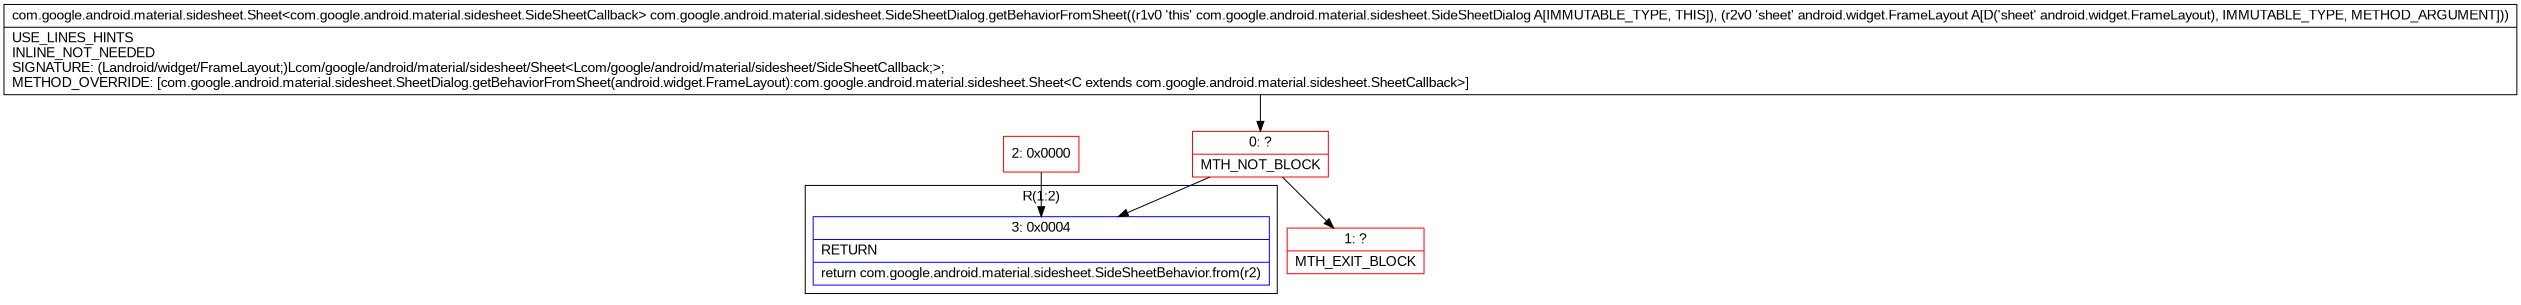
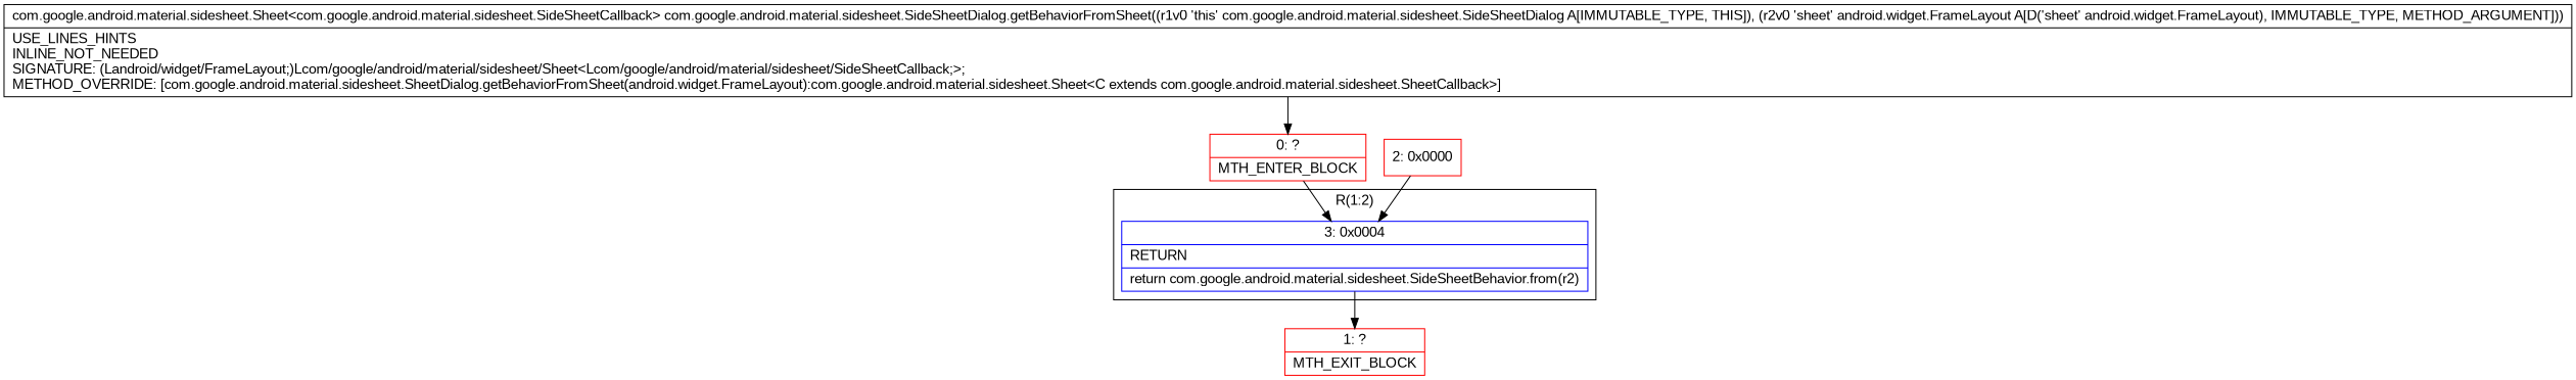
  digraph {
    fontname="Liberation Sans"
    node [color=red fontname="Liberation Sans" shape=record]
    edge [fontname="Liberation Sans"]
    n1 [color=blue label="{3\:\ 0x0004|RETURN\l|return com.google.android.material.sidesheet.SideSheetBehavior.from(r2)\l}"]
    n2 [label="{1\:\ ?|MTH_EXIT_BLOCK\l}"]
-   n3 [label="{0\:\ ?|MTH_NOT_BLOCK\l}"]
+   n3 [label="{0\:\ ?|MTH_ENTER_BLOCK\l}"]
    n4 [label="{2\:\ 0x0000}"]
    n5 [label="{com.google.android.material.sidesheet.Sheet\<com.google.android.material.sidesheet.SideSheetCallback\> com.google.android.material.sidesheet.SideSheetDialog.getBehaviorFromSheet((r1v0 'this' com.google.android.material.sidesheet.SideSheetDialog A[IMMUTABLE_TYPE, THIS]), (r2v0 'sheet' android.widget.FrameLayout A[D('sheet' android.widget.FrameLayout), IMMUTABLE_TYPE, METHOD_ARGUMENT]))  | USE_LINES_HINTS\lINLINE_NOT_NEEDED\lSIGNATURE: (Landroid\/widget\/FrameLayout;)Lcom\/google\/android\/material\/sidesheet\/Sheet\<Lcom\/google\/android\/material\/sidesheet\/SideSheetCallback;\>;\lMETHOD_OVERRIDE: [com.google.android.material.sidesheet.SheetDialog.getBehaviorFromSheet(android.widget.FrameLayout):com.google.android.material.sidesheet.Sheet\<C extends com.google.android.material.sidesheet.SheetCallback\>]\l}" color=""]
    subgraph cluster_1 {
      label="R(1:2)"
      n1
    }
-   n3 -> n2
+   n1 -> n2
    n3 -> n1
    n4 -> n1
    n5 -> n3
  }
